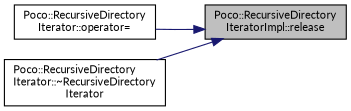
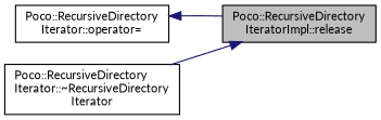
  digraph {
    rankdir=RL
    fontname=Lato
    node [color=black fillcolor=white fontname=Lato fontsize=10 shape=record style=filled]
    edge [color=midnightblue dir=back fontname=Lato fontsize=10 labelfontname=Helvetica labelfontsize=10 style=solid]
    n1 [fillcolor=grey75 fontcolor=black height=0.2 label="Poco::RecursiveDirectory\lIteratorImpl::release" width=0.4]
    n2 [height=0.2 label="Poco::RecursiveDirectory\lIterator::operator=" width=0.4]
    n3 [height=0.2 label="Poco::RecursiveDirectory\lIterator::~RecursiveDirectory\lIterator" width=0.4]
-   n1 -> n2
+   n2 -> n1
    n1 -> n3
  }
